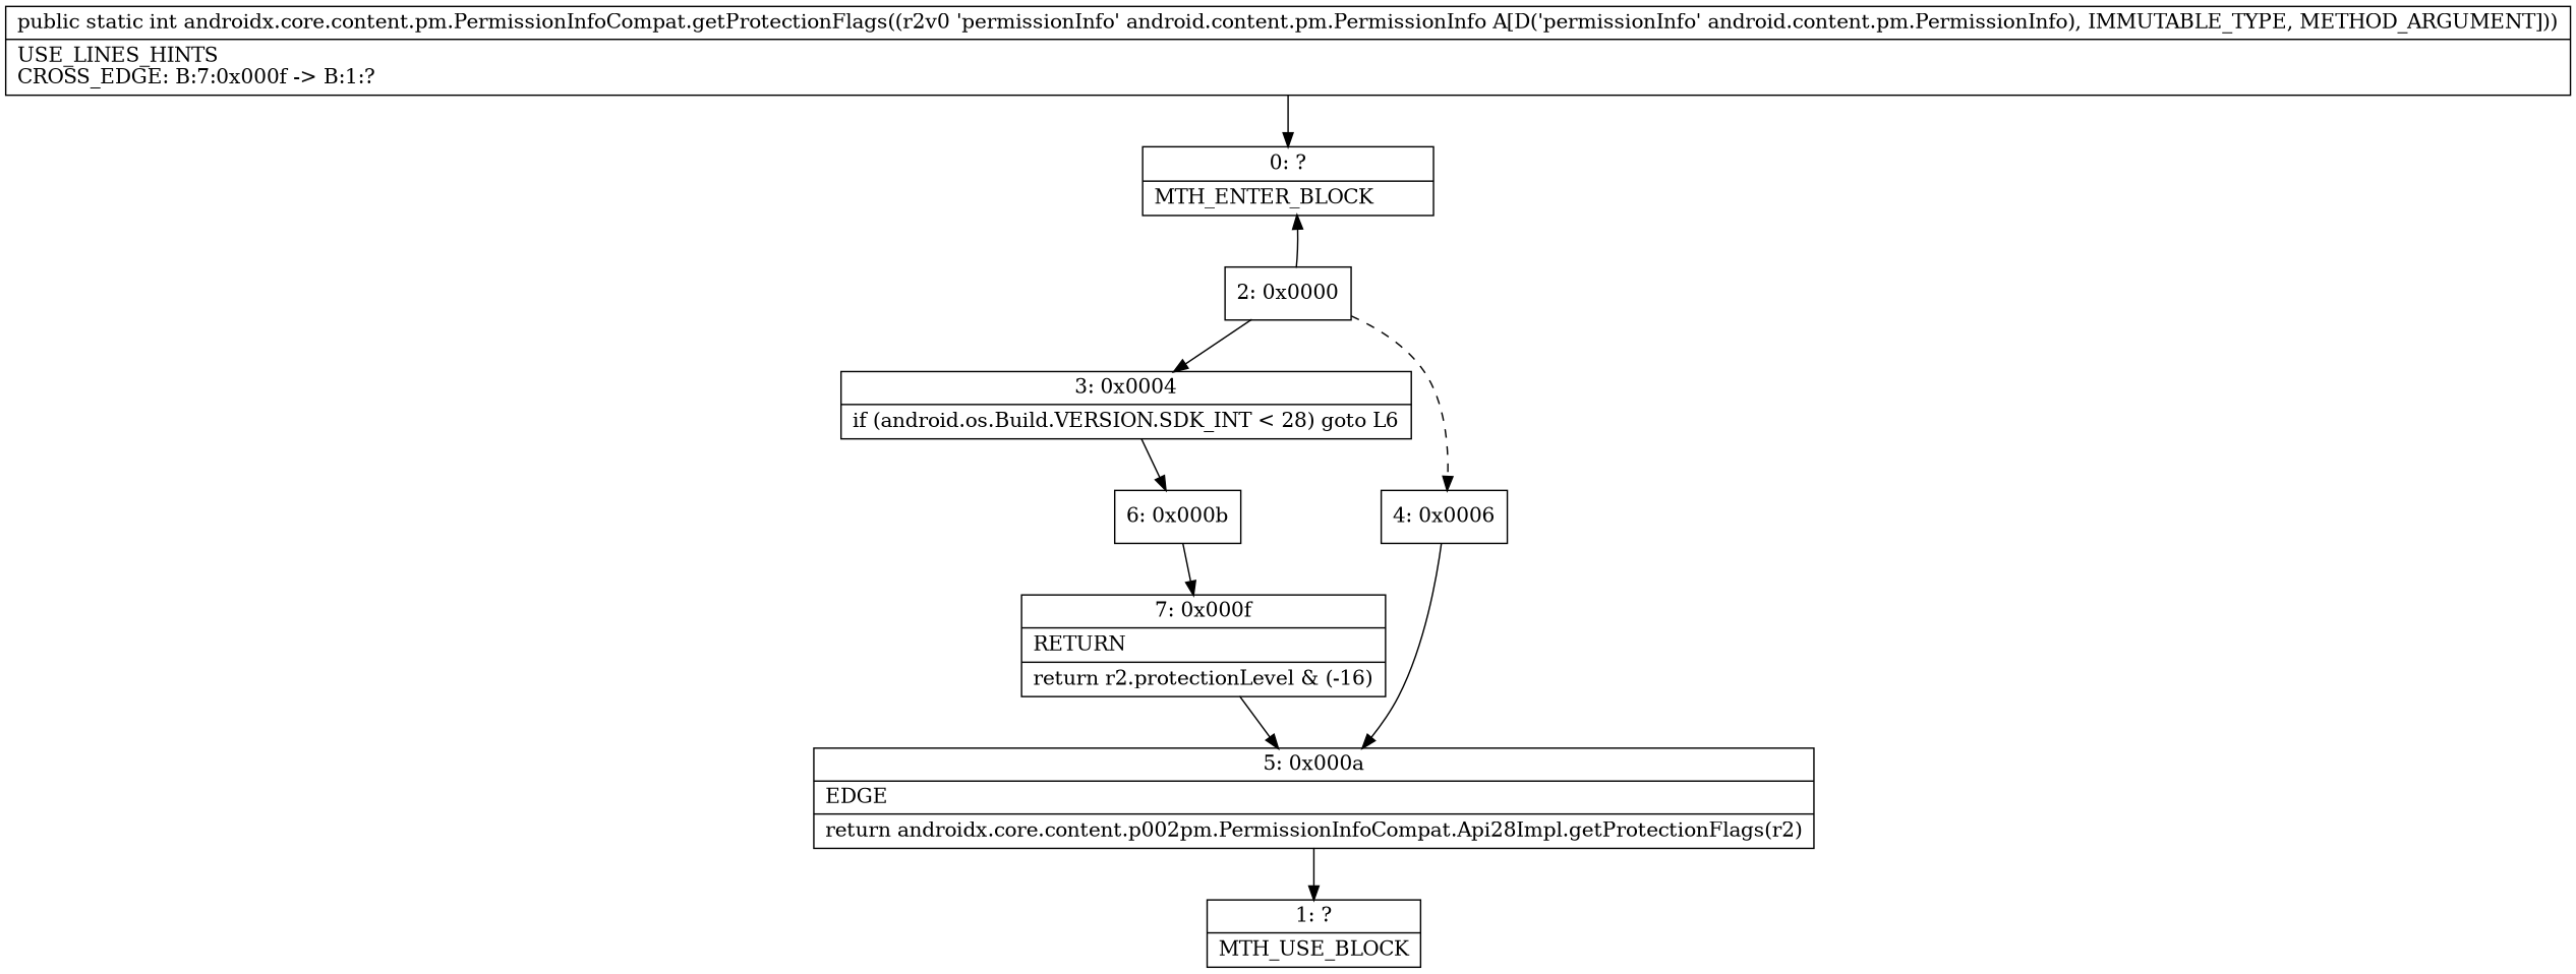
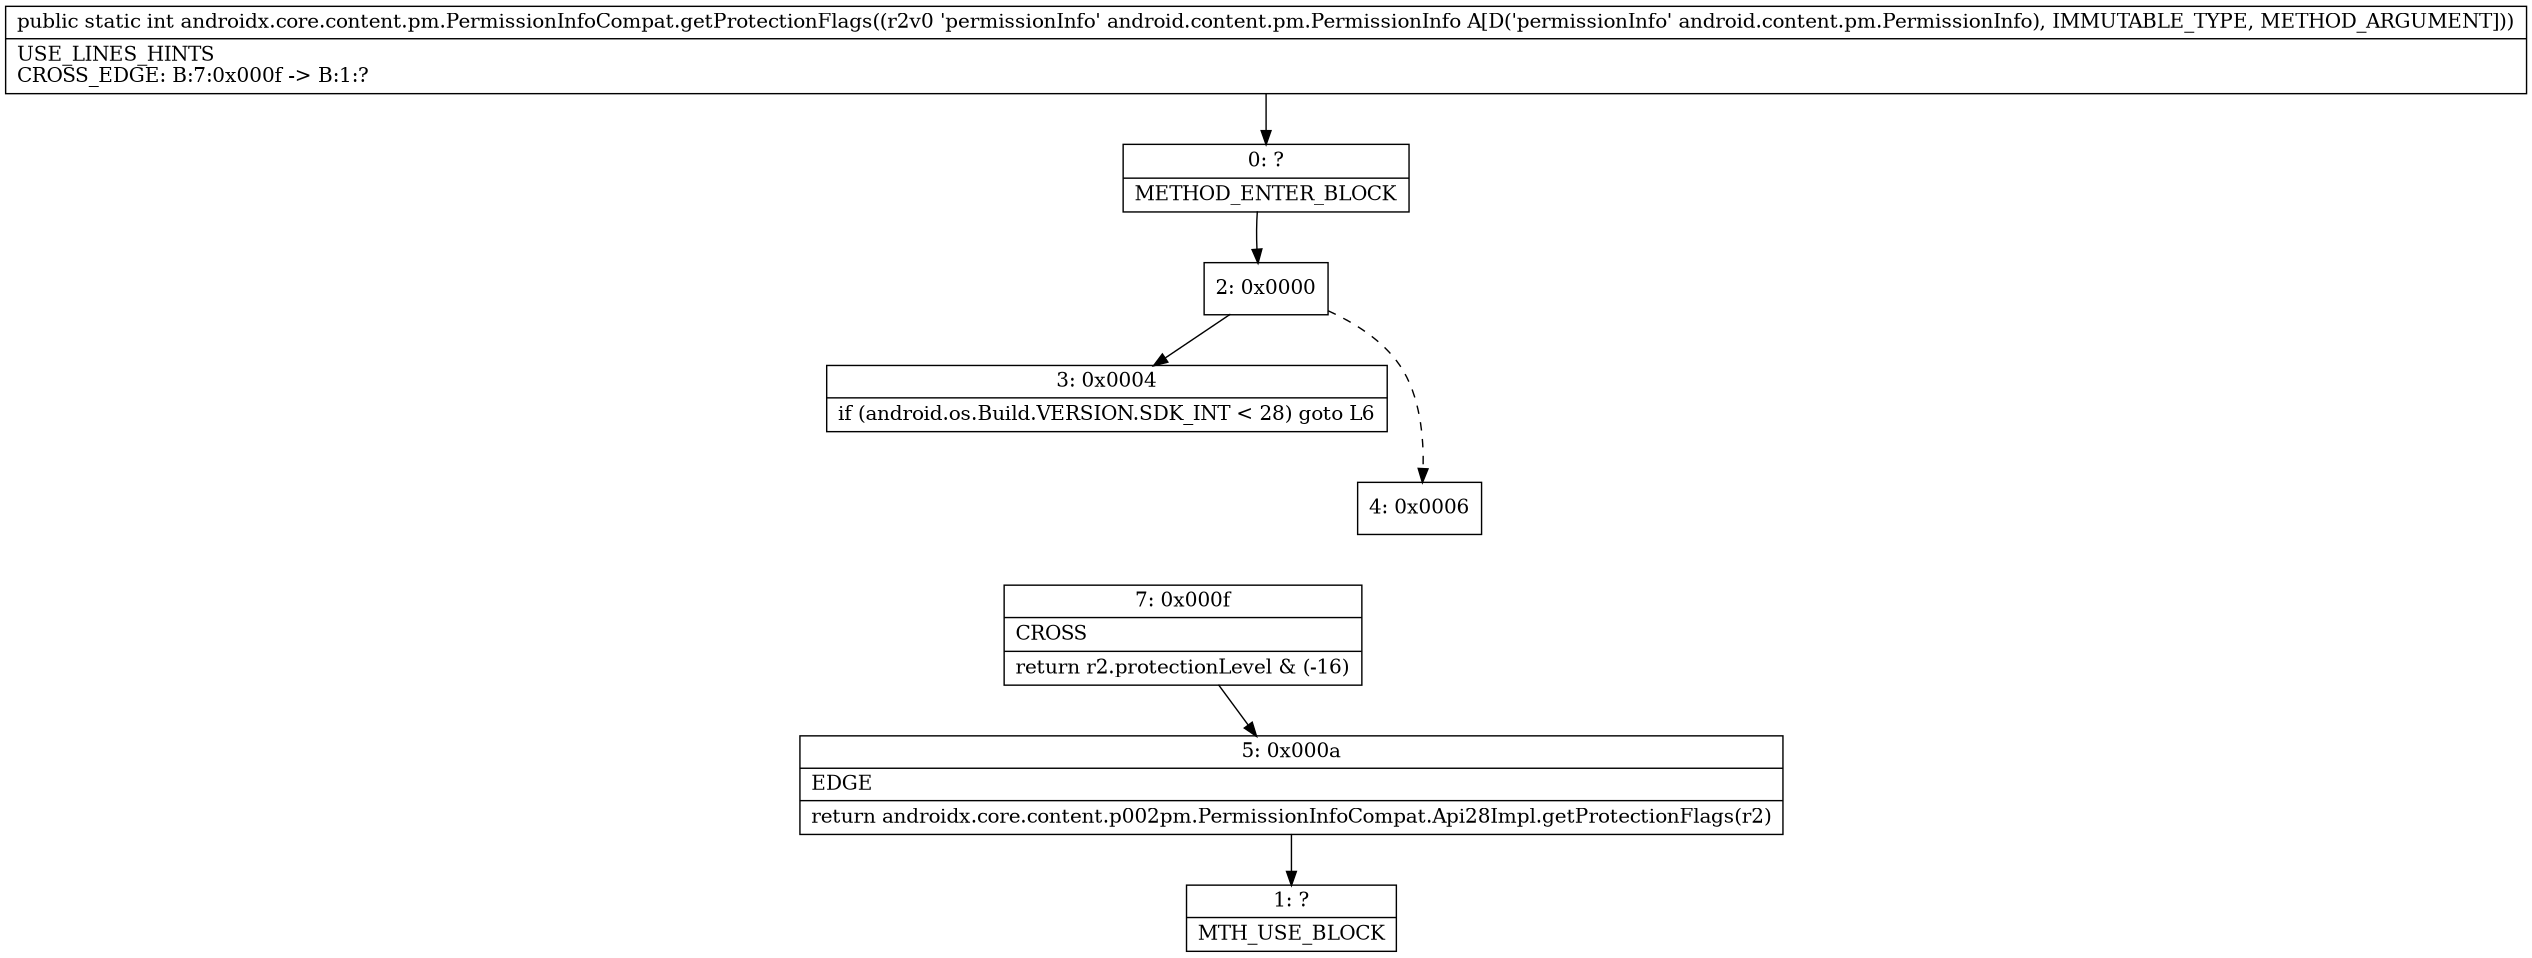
  digraph {
    node [shape=record]
-   n1 [label="{0\:\ ?|MTH_ENTER_BLOCK\l}"]
+   n1 [label="{0\:\ ?|METHOD_ENTER_BLOCK\l}"]
    n2 [label="{2\:\ 0x0000}"]
    n3 [label="{3\:\ 0x0004|if (android.os.Build.VERSION.SDK_INT \< 28) goto L6\l}"]
    n4 [label="{4\:\ 0x0006}"]
-   n5 [label="{6\:\ 0x000b}"]
    n6 [label="{5\:\ 0x000a|EDGE\l|return androidx.core.content.p002pm.PermissionInfoCompat.Api28Impl.getProtectionFlags(r2)\l}"]
-   n7 [label="{7\:\ 0x000f|RETURN\l|return r2.protectionLevel & (\-16)\l}"]
+   n7 [label="{7\:\ 0x000f|CROSS\l|return r2.protectionLevel & (\-16)\l}"]
    n8 [label="{1\:\ ?|MTH_USE_BLOCK\l}"]
    n9 [label="{public static int androidx.core.content.pm.PermissionInfoCompat.getProtectionFlags((r2v0 'permissionInfo' android.content.pm.PermissionInfo A[D('permissionInfo' android.content.pm.PermissionInfo), IMMUTABLE_TYPE, METHOD_ARGUMENT]))  | USE_LINES_HINTS\lCROSS_EDGE: B:7:0x000f \-\> B:1:?\l}"]
-   n2 -> n1
+   n1 -> n2
    n2 -> n3
    n2 -> n4 [style=dashed]
-   n3 -> n5
-   n4 -> n6
-   n5 -> n7
    n6 -> n8
    n7 -> n6
    n9 -> n1
  }
